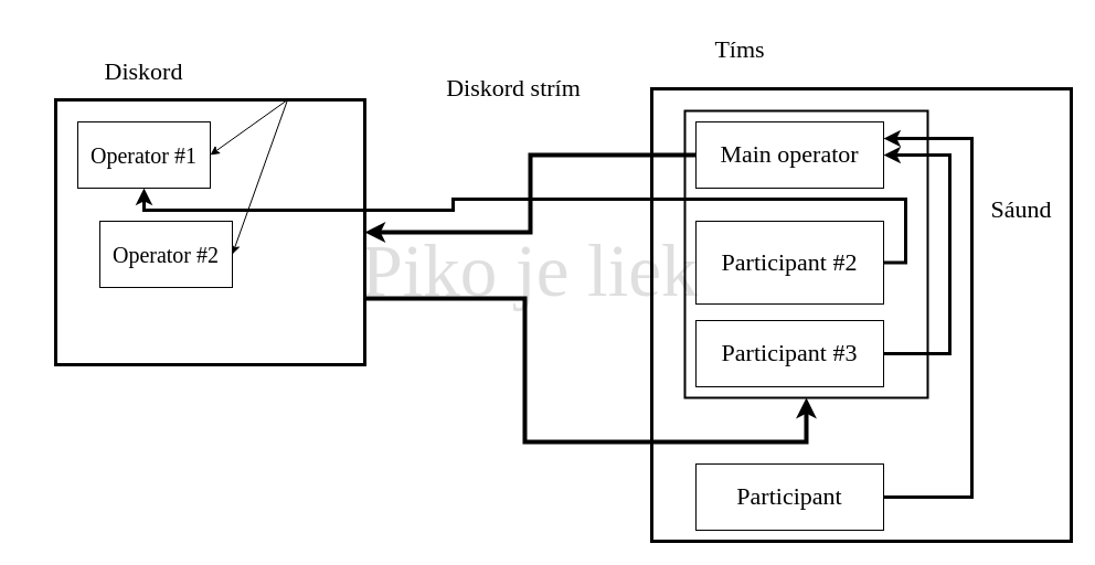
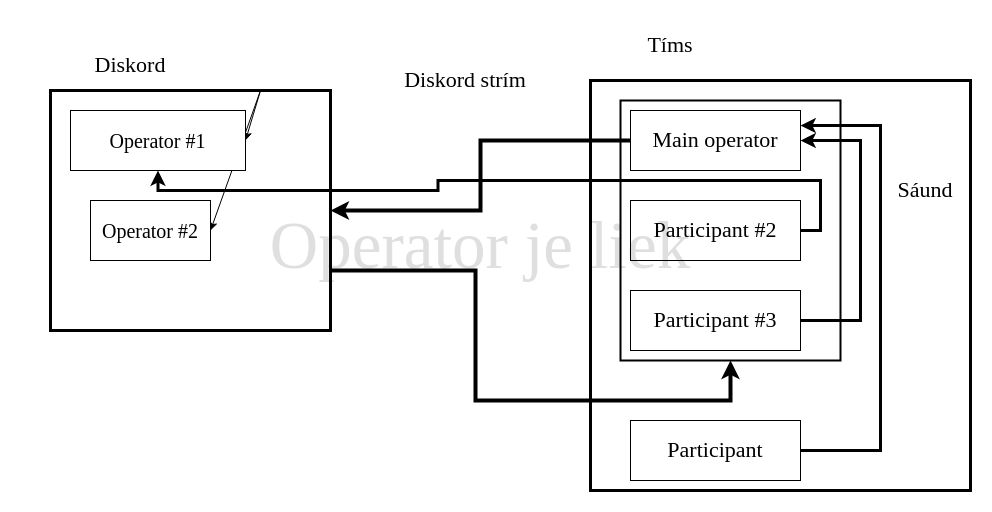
  <mxCell id="0" />
  <mxCell id="1" parent="0" />
  <mxCell id="2" value="" style="rounded=0;whiteSpace=wrap;html=1;fontFamily=Ubuntu;fontSize=20;strokeWidth=3;" parent="1" vertex="1"><mxGeometry x="590" y="80" width="380" height="410" as="geometry" /></mxCell>
  <mxCell id="3" value="" style="rounded=0;whiteSpace=wrap;html=1;fontFamily=Ubuntu;fontSize=22;strokeWidth=2;" parent="1" vertex="1"><mxGeometry x="620" y="100" width="220" height="260" as="geometry" /></mxCell>
  <mxCell id="4" style="edgeStyle=orthogonalEdgeStyle;rounded=0;orthogonalLoop=1;jettySize=auto;html=1;exitX=1;exitY=0.5;exitDx=0;exitDy=0;entryX=0;entryY=0.5;entryDx=0;entryDy=0;fontFamily=Ubuntu;fontSize=22;startArrow=classic;startFill=1;endArrow=none;endFill=0;strokeWidth=4;" parent="1" source="6" target="13" edge="1"><mxGeometry relative="1" as="geometry" /></mxCell>
  <mxCell id="5" style="edgeStyle=orthogonalEdgeStyle;rounded=0;orthogonalLoop=1;jettySize=auto;html=1;exitX=1;exitY=0.75;exitDx=0;exitDy=0;entryX=0.5;entryY=1;entryDx=0;entryDy=0;startArrow=none;startFill=0;endArrow=classic;endFill=1;fontFamily=Ubuntu;fontSize=22;strokeWidth=4;" parent="1" source="6" target="3" edge="1"><mxGeometry relative="1" as="geometry"><Array as="points"><mxPoint x="475" y="270" /><mxPoint x="475" y="400" /><mxPoint x="730" y="400" /></Array></mxGeometry></mxCell>
  <mxCell id="6" value="" style="rounded=0;whiteSpace=wrap;html=1;fontFamily=Ubuntu;fontSize=20;strokeWidth=3;" parent="1" vertex="1"><mxGeometry x="50" y="90" width="280" height="240" as="geometry" /></mxCell>
  <mxCell id="7" style="edgeStyle=none;rounded=0;orthogonalLoop=1;jettySize=auto;html=1;exitX=0.75;exitY=0;exitDx=0;exitDy=0;entryX=1;entryY=0.5;entryDx=0;entryDy=0;fontFamily=Ubuntu;fontSize=22;" parent="1" source="6" target="12" edge="1"><mxGeometry relative="1" as="geometry" /></mxCell>
  <mxCell id="8" style="rounded=0;orthogonalLoop=1;jettySize=auto;html=1;exitX=0.75;exitY=0;exitDx=0;exitDy=0;entryX=1;entryY=0.5;entryDx=0;entryDy=0;fontFamily=Ubuntu;fontSize=22;" parent="1" source="6" target="11" edge="1"><mxGeometry relative="1" as="geometry" /></mxCell>
  <mxCell id="9" value="&lt;font style=&quot;font-size: 22px;&quot;&gt;Tíms&lt;/font&gt;" style="text;html=1;strokeColor=none;fillColor=none;align=center;verticalAlign=middle;whiteSpace=wrap;rounded=0;fontFamily=Ubuntu;fontSize=22;" parent="1" vertex="1"><mxGeometry x="590" y="20" width="160" height="50" as="geometry" /></mxCell>
  <mxCell id="10" value="&lt;font style=&quot;font-size: 22px;&quot;&gt;Diskord&lt;/font&gt;" style="text;html=1;strokeColor=none;fillColor=none;align=center;verticalAlign=middle;whiteSpace=wrap;rounded=0;fontFamily=Ubuntu;fontSize=22;" parent="1" vertex="1"><mxGeometry x="50" y="40" width="160" height="50" as="geometry" /></mxCell>
- <mxCell id="11" value="Operator #1" style="rounded=0;whiteSpace=wrap;html=1;fontFamily=Ubuntu;fontSize=20;" parent="1" vertex="1"><mxGeometry x="70" y="110" width="120" height="60" as="geometry" /></mxCell>
+ <mxCell id="11" value="Operator #1" style="rounded=0;whiteSpace=wrap;html=1;fontFamily=Ubuntu;fontSize=20;" parent="1" vertex="1"><mxGeometry x="70" y="110" width="175" height="60" as="geometry" /></mxCell>
  <mxCell id="12" value="&lt;span style=&quot;font-size: 20px;&quot;&gt;Operator #2&lt;br style=&quot;font-size: 20px;&quot;&gt;&lt;/span&gt;" style="rounded=0;whiteSpace=wrap;html=1;fontFamily=Ubuntu;fontSize=20;" parent="1" vertex="1"><mxGeometry x="90" y="200" width="120" height="60" as="geometry" /></mxCell>
  <mxCell id="13" value="Main operator" style="rounded=0;whiteSpace=wrap;html=1;fontFamily=Ubuntu;fontSize=22;" parent="1" vertex="1"><mxGeometry x="630" y="110" width="170" height="60" as="geometry" /></mxCell>
  <mxCell id="14" value="Diskord strím" style="text;html=1;strokeColor=none;fillColor=none;align=center;verticalAlign=middle;whiteSpace=wrap;rounded=0;fontFamily=Ubuntu;fontSize=22;" parent="1" vertex="1"><mxGeometry x="390" y="70" width="150" height="20" as="geometry" /></mxCell>
  <mxCell id="15" style="edgeStyle=orthogonalEdgeStyle;rounded=0;orthogonalLoop=1;jettySize=auto;html=1;exitX=1;exitY=0.5;exitDx=0;exitDy=0;entryX=1;entryY=0.25;entryDx=0;entryDy=0;startArrow=none;startFill=0;fontFamily=Ubuntu;fontSize=22;strokeWidth=3;" parent="1" source="16" target="13" edge="1"><mxGeometry relative="1" as="geometry"><Array as="points"><mxPoint x="880" y="450" /><mxPoint x="880" y="125" /></Array></mxGeometry></mxCell>
  <mxCell id="16" value="Participant" style="rounded=0;whiteSpace=wrap;html=1;fontFamily=Ubuntu;fontSize=22;" parent="1" vertex="1"><mxGeometry x="630" y="420" width="170" height="60" as="geometry" /></mxCell>
  <mxCell id="17" style="edgeStyle=orthogonalEdgeStyle;rounded=0;orthogonalLoop=1;jettySize=auto;html=1;exitX=1;exitY=0.5;exitDx=0;exitDy=0;startArrow=none;startFill=0;fontFamily=Ubuntu;fontSize=22;strokeWidth=3;" parent="1" source="18" target="11" edge="1"><mxGeometry relative="1" as="geometry" /></mxCell>
- <mxCell id="18" value="Participant #2" style="rounded=0;whiteSpace=wrap;html=1;fontFamily=Ubuntu;fontSize=22;" parent="1" vertex="1"><mxGeometry x="630" y="200" width="170" height="75" as="geometry" /></mxCell>
+ <mxCell id="18" value="Participant #2" style="rounded=0;whiteSpace=wrap;html=1;fontFamily=Ubuntu;fontSize=22;" parent="1" vertex="1"><mxGeometry x="630" y="200" width="170" height="60" as="geometry" /></mxCell>
  <mxCell id="19" style="edgeStyle=orthogonalEdgeStyle;rounded=0;orthogonalLoop=1;jettySize=auto;html=1;exitX=1;exitY=0.5;exitDx=0;exitDy=0;entryX=1;entryY=0.5;entryDx=0;entryDy=0;startArrow=none;startFill=0;fontFamily=Ubuntu;fontSize=22;strokeWidth=3;" parent="1" source="20" target="13" edge="1"><mxGeometry relative="1" as="geometry"><Array as="points"><mxPoint x="860" y="320" /><mxPoint x="860" y="140" /></Array></mxGeometry></mxCell>
  <mxCell id="20" value="Participant #3" style="rounded=0;whiteSpace=wrap;html=1;fontFamily=Ubuntu;fontSize=22;" parent="1" vertex="1"><mxGeometry x="630" y="290" width="170" height="60" as="geometry" /></mxCell>
  <mxCell id="21" value="Sáund" style="text;html=1;strokeColor=none;fillColor=none;align=center;verticalAlign=middle;whiteSpace=wrap;rounded=0;fontFamily=Ubuntu;fontSize=22;" parent="1" vertex="1"><mxGeometry x="890" y="180" width="70" height="20" as="geometry" /></mxCell>
- <mxCell id="22" value="Piko je liek" style="text;html=1;strokeColor=none;fillColor=none;align=center;verticalAlign=middle;whiteSpace=wrap;rounded=0;fontFamily=Ubuntu;fontSize=67;opacity=12;textOpacity=12;" parent="1" vertex="1"><mxGeometry x="20" y="20" width="920" height="450" as="geometry" /></mxCell>
+ <mxCell id="22" value="Operator je liek" style="text;html=1;strokeColor=none;fillColor=none;align=center;verticalAlign=middle;whiteSpace=wrap;rounded=0;fontFamily=Ubuntu;fontSize=67;opacity=12;textOpacity=12;" parent="1" vertex="1"><mxGeometry x="20" y="20" width="920" height="450" as="geometry" /></mxCell>
